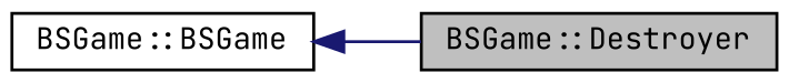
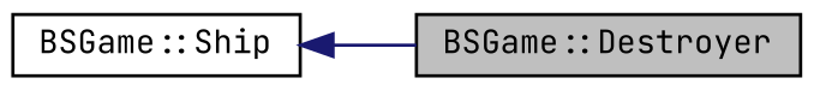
  digraph {
    rankdir=LR
    fontname="JetBrains Mono"
    node [color=black fontname="JetBrains Mono" fontsize=10 shape=record style=filled]
    n1 [fillcolor=grey75 fontcolor=black height=0.2 label="BSGame::Destroyer" width=0.4]
-   n2 [fillcolor=white height=0.2 label="BSGame::BSGame" width=0.4]
+   n2 [fillcolor=white height=0.2 label="BSGame::Ship" width=0.4]
    n2 -> n1 [color=midnightblue dir=back fontname="JetBrains Mono" fontsize=10 labelfontname=Helvetica labelfontsize=10 style=solid]
  }
